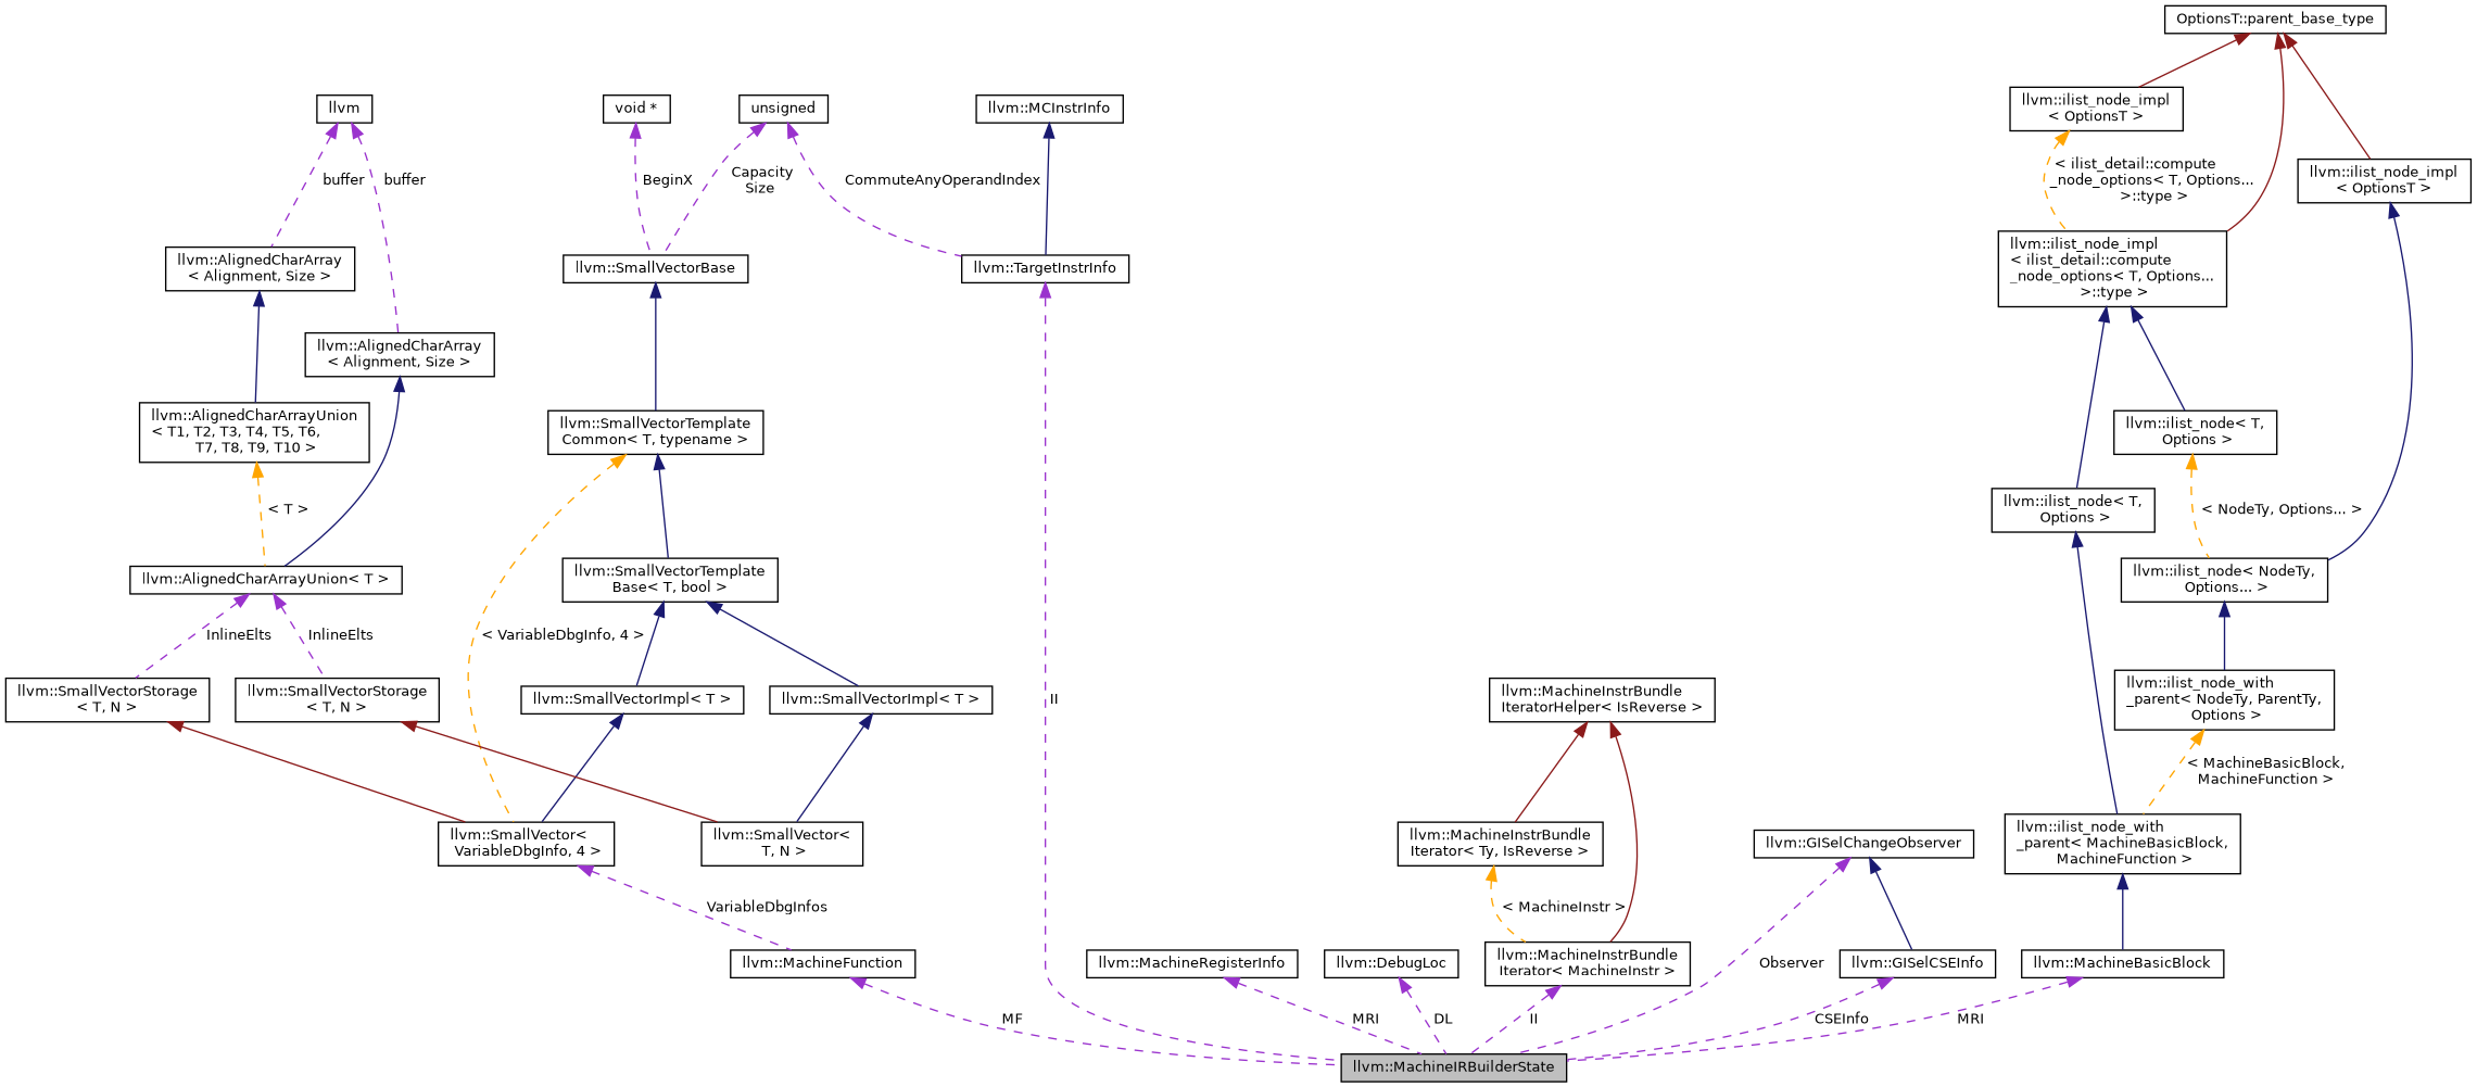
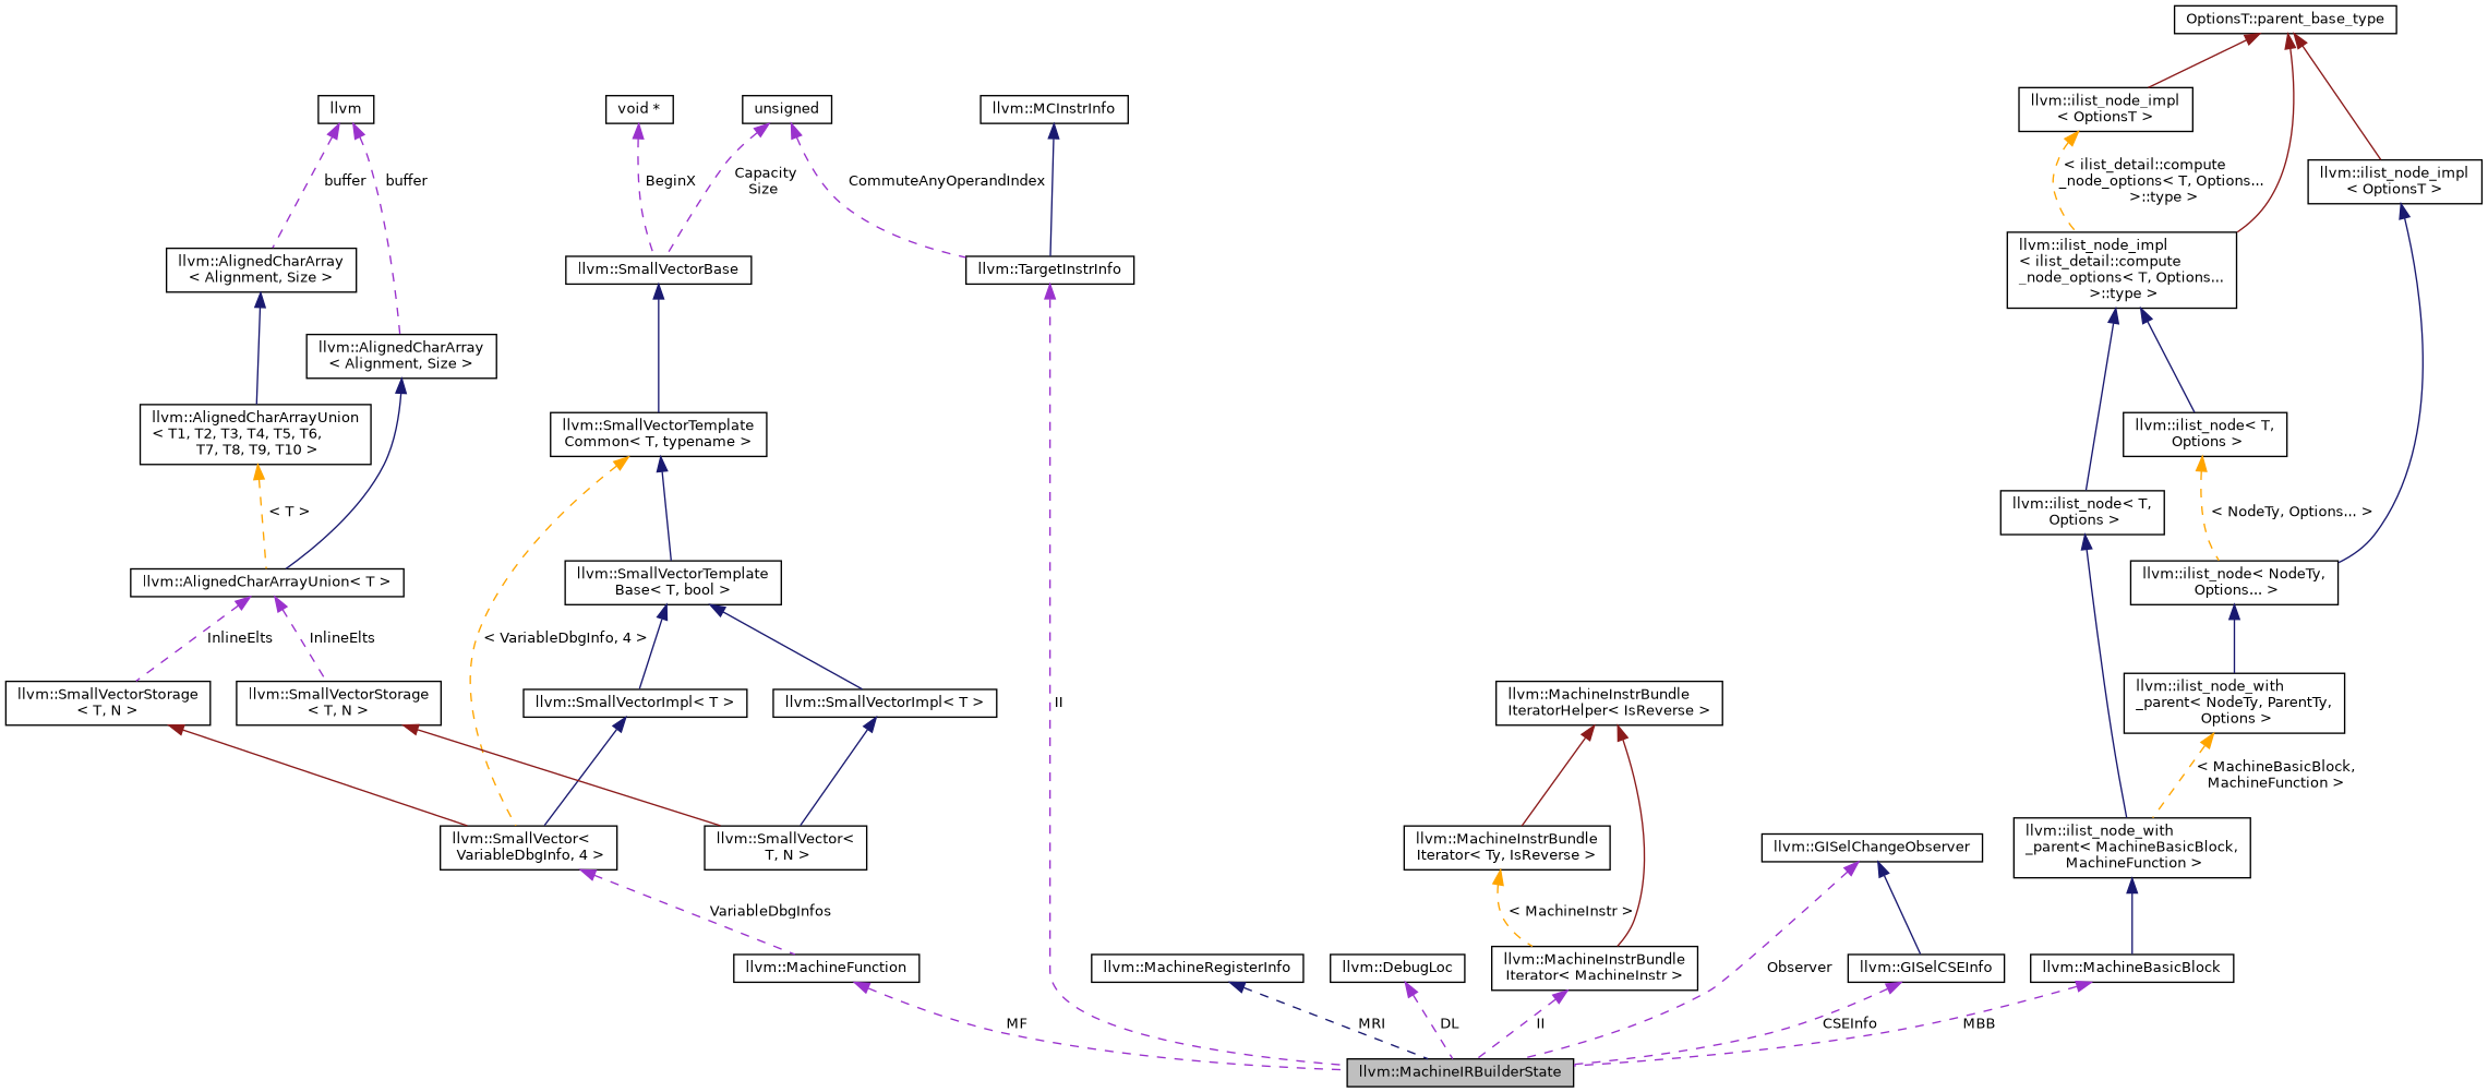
  digraph {
    rankdir=TB
    node [color=black fontname=Helvetica fontsize=10 shape=box]
    edge [color=darkorchid3 dir=back fontname=Helvetica fontsize=10 labelfontname=Helvetica labelfontsize=10 style=solid]
    n1 [fillcolor=grey75 fontcolor=black height=0.2 label="llvm::MachineIRBuilderState" style=filled width=0.4]
    n2 [height=0.2 label="llvm::MachineFunction" width=0.4]
    n3 [height=0.2 label="llvm::SmallVector\<\l VariableDbgInfo, 4 \>" width=0.4]
    n4 [height=0.2 label="llvm::SmallVectorImpl\< T \>" width=0.4]
    n5 [height=0.2 label="llvm::SmallVectorTemplate\lBase\< T, bool \>" width=0.4]
    n6 [height=0.2 label="llvm::SmallVectorImpl\< T \>" width=0.4]
    n7 [height=0.2 label="llvm::SmallVector\<\l T, N \>" width=0.4]
    n8 [height=0.2 label="llvm::SmallVectorTemplate\lCommon\< T, typename \>" width=0.4]
    n9 [height=0.2 label="llvm::SmallVectorBase" width=0.4]
    n10 [height=0.2 label="void *" width=0.4]
    n11 [height=0.2 label=unsigned width=0.4]
    n12 [height=0.2 label="llvm::TargetInstrInfo" width=0.4]
    n13 [height=0.2 label="llvm::SmallVectorStorage\l\< T, N \>" width=0.4]
    n14 [height=0.2 label="llvm::AlignedCharArrayUnion\< T \>" width=0.4]
    n15 [height=0.2 label="llvm::SmallVectorStorage\l\< T, N \>" width=0.4]
    n16 [height=0.2 label="llvm::AlignedCharArray\l\< Alignment, Size \>" width=0.4]
    n17 [height=0.2 label=llvm width=0.4]
    n18 [height=0.2 label="llvm::AlignedCharArray\l\< Alignment, Size \>" width=0.4]
    n19 [height=0.2 label="llvm::AlignedCharArrayUnion\l\< T1, T2, T3, T4, T5, T6,\l T7, T8, T9, T10 \>" width=0.4]
    n20 [height=0.2 label="llvm::MCInstrInfo" width=0.4]
    n21 [height=0.2 label="llvm::MachineRegisterInfo" width=0.4]
    n22 [height=0.2 label="llvm::DebugLoc" width=0.4]
    n23 [height=0.2 label="llvm::MachineBasicBlock" width=0.4]
    n24 [height=0.2 label="llvm::ilist_node_with\l_parent\< MachineBasicBlock,\l MachineFunction \>" width=0.4]
    n25 [height=0.2 label="llvm::ilist_node\< T,\l Options \>" width=0.4]
    n26 [height=0.2 label="llvm::ilist_node_impl\l\< ilist_detail::compute\l_node_options\< T, Options...\l \>::type \>" width=0.4]
    n27 [height=0.2 label="llvm::ilist_node\< T,\l Options \>" width=0.4]
    n28 [height=0.2 label="llvm::ilist_node\< NodeTy,\l Options... \>" width=0.4]
    n29 [height=0.2 label="OptionsT::parent_base_type" width=0.4]
    n30 [height=0.2 label="llvm::ilist_node_impl\l\< OptionsT \>" width=0.4]
    n31 [height=0.2 label="llvm::ilist_node_impl\l\< OptionsT \>" width=0.4]
    n32 [height=0.2 label="llvm::ilist_node_with\l_parent\< NodeTy, ParentTy,\l Options \>" width=0.4]
    n33 [height=0.2 label="llvm::MachineInstrBundle\lIterator\< MachineInstr \>" width=0.4]
    n34 [height=0.2 label="llvm::MachineInstrBundle\lIteratorHelper\< IsReverse \>" width=0.4]
    n35 [height=0.2 label="llvm::MachineInstrBundle\lIterator\< Ty, IsReverse \>" width=0.4]
    n36 [height=0.2 label="llvm::GISelChangeObserver" width=0.4]
    n37 [height=0.2 label="llvm::GISelCSEInfo" width=0.4]
    n2 -> n1 [label=" MF" style=dashed]
    n3 -> n2 [label=" VariableDbgInfos" style=dashed]
    n4 -> n3 [color=midnightblue]
    n5 -> n4 [color=midnightblue]
    n5 -> n6 [color=midnightblue]
    n6 -> n7 [color=midnightblue]
    n8 -> n3 [color=orange label=" \< VariableDbgInfo, 4 \>" style=dashed]
    n8 -> n5 [color=midnightblue]
    n9 -> n8 [color=midnightblue]
    n10 -> n9 [label=" BeginX" style=dashed]
    n11 -> n9 [label=" Capacity\nSize" style=dashed]
    n11 -> n12 [label=" CommuteAnyOperandIndex" style=dashed]
    n12 -> n1 [label=" II" style=dashed]
    n13 -> n3 [color=firebrick4]
    n14 -> n13 [label=" InlineElts" style=dashed]
    n14 -> n15 [label=" InlineElts" style=dashed]
    n15 -> n7 [color=firebrick4]
    n16 -> n14 [color=midnightblue]
    n17 -> n16 [label=" buffer" style=dashed]
    n17 -> n18 [label=" buffer" style=dashed]
    n18 -> n19 [color=midnightblue]
    n19 -> n14 [color=orange label=" \< T \>" style=dashed]
    n20 -> n12 [color=midnightblue]
-   n21 -> n1 [label=" MRI" style=dashed]
+   n21 -> n1 [color=midnightblue label=" MRI" style=dashed]
    n22 -> n1 [label=" DL" style=dashed]
-   n23 -> n1 [label=" MRI" style=dashed]
+   n23 -> n1 [label=" MBB" style=dashed]
    n24 -> n23 [color=midnightblue]
    n25 -> n24 [color=midnightblue]
    n26 -> n25 [color=midnightblue]
    n26 -> n27 [color=midnightblue]
    n27 -> n28 [color=orange label=" \< NodeTy, Options... \>" style=dashed]
    n28 -> n32 [color=midnightblue]
    n29 -> n26 [color=firebrick4]
    n29 -> n30 [color=firebrick4]
    n29 -> n31 [color=firebrick4]
    n30 -> n26 [color=orange label=" \< ilist_detail::compute\l_node_options\< T, Options...\l \>::type \>" style=dashed]
    n31 -> n28 [color=midnightblue]
    n32 -> n24 [color=orange label=" \< MachineBasicBlock,\l MachineFunction \>" style=dashed]
    n33 -> n1 [label=" II" style=dashed]
    n34 -> n33 [color=firebrick4]
    n34 -> n35 [color=firebrick4]
    n35 -> n33 [color=orange label=" \< MachineInstr \>" style=dashed]
    n36 -> n1 [label=" Observer" style=dashed]
    n36 -> n37 [color=midnightblue]
    n37 -> n1 [label=" CSEInfo" style=dashed]
  }
